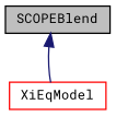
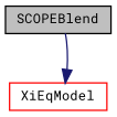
  digraph {
    fontname="Roboto Mono"
    node [fontname="Roboto Mono" fontsize=10 shape=record]
    n1 [color=black fillcolor=grey75 fontcolor=black height=0.2 label=SCOPEBlend style=filled width=0.4]
    n2 [color=red height=0.2 label=XiEqModel width=0.4]
-   n1 -> n2 [color=midnightblue dir=back fontname="Roboto Mono" fontsize=10 labelfontname=Helvetica labelfontsize=10 style=solid]
+   n2 -> n1 [color=midnightblue dir=back fontname="Roboto Mono" fontsize=10 labelfontname=Helvetica labelfontsize=10 style=solid]
  }
